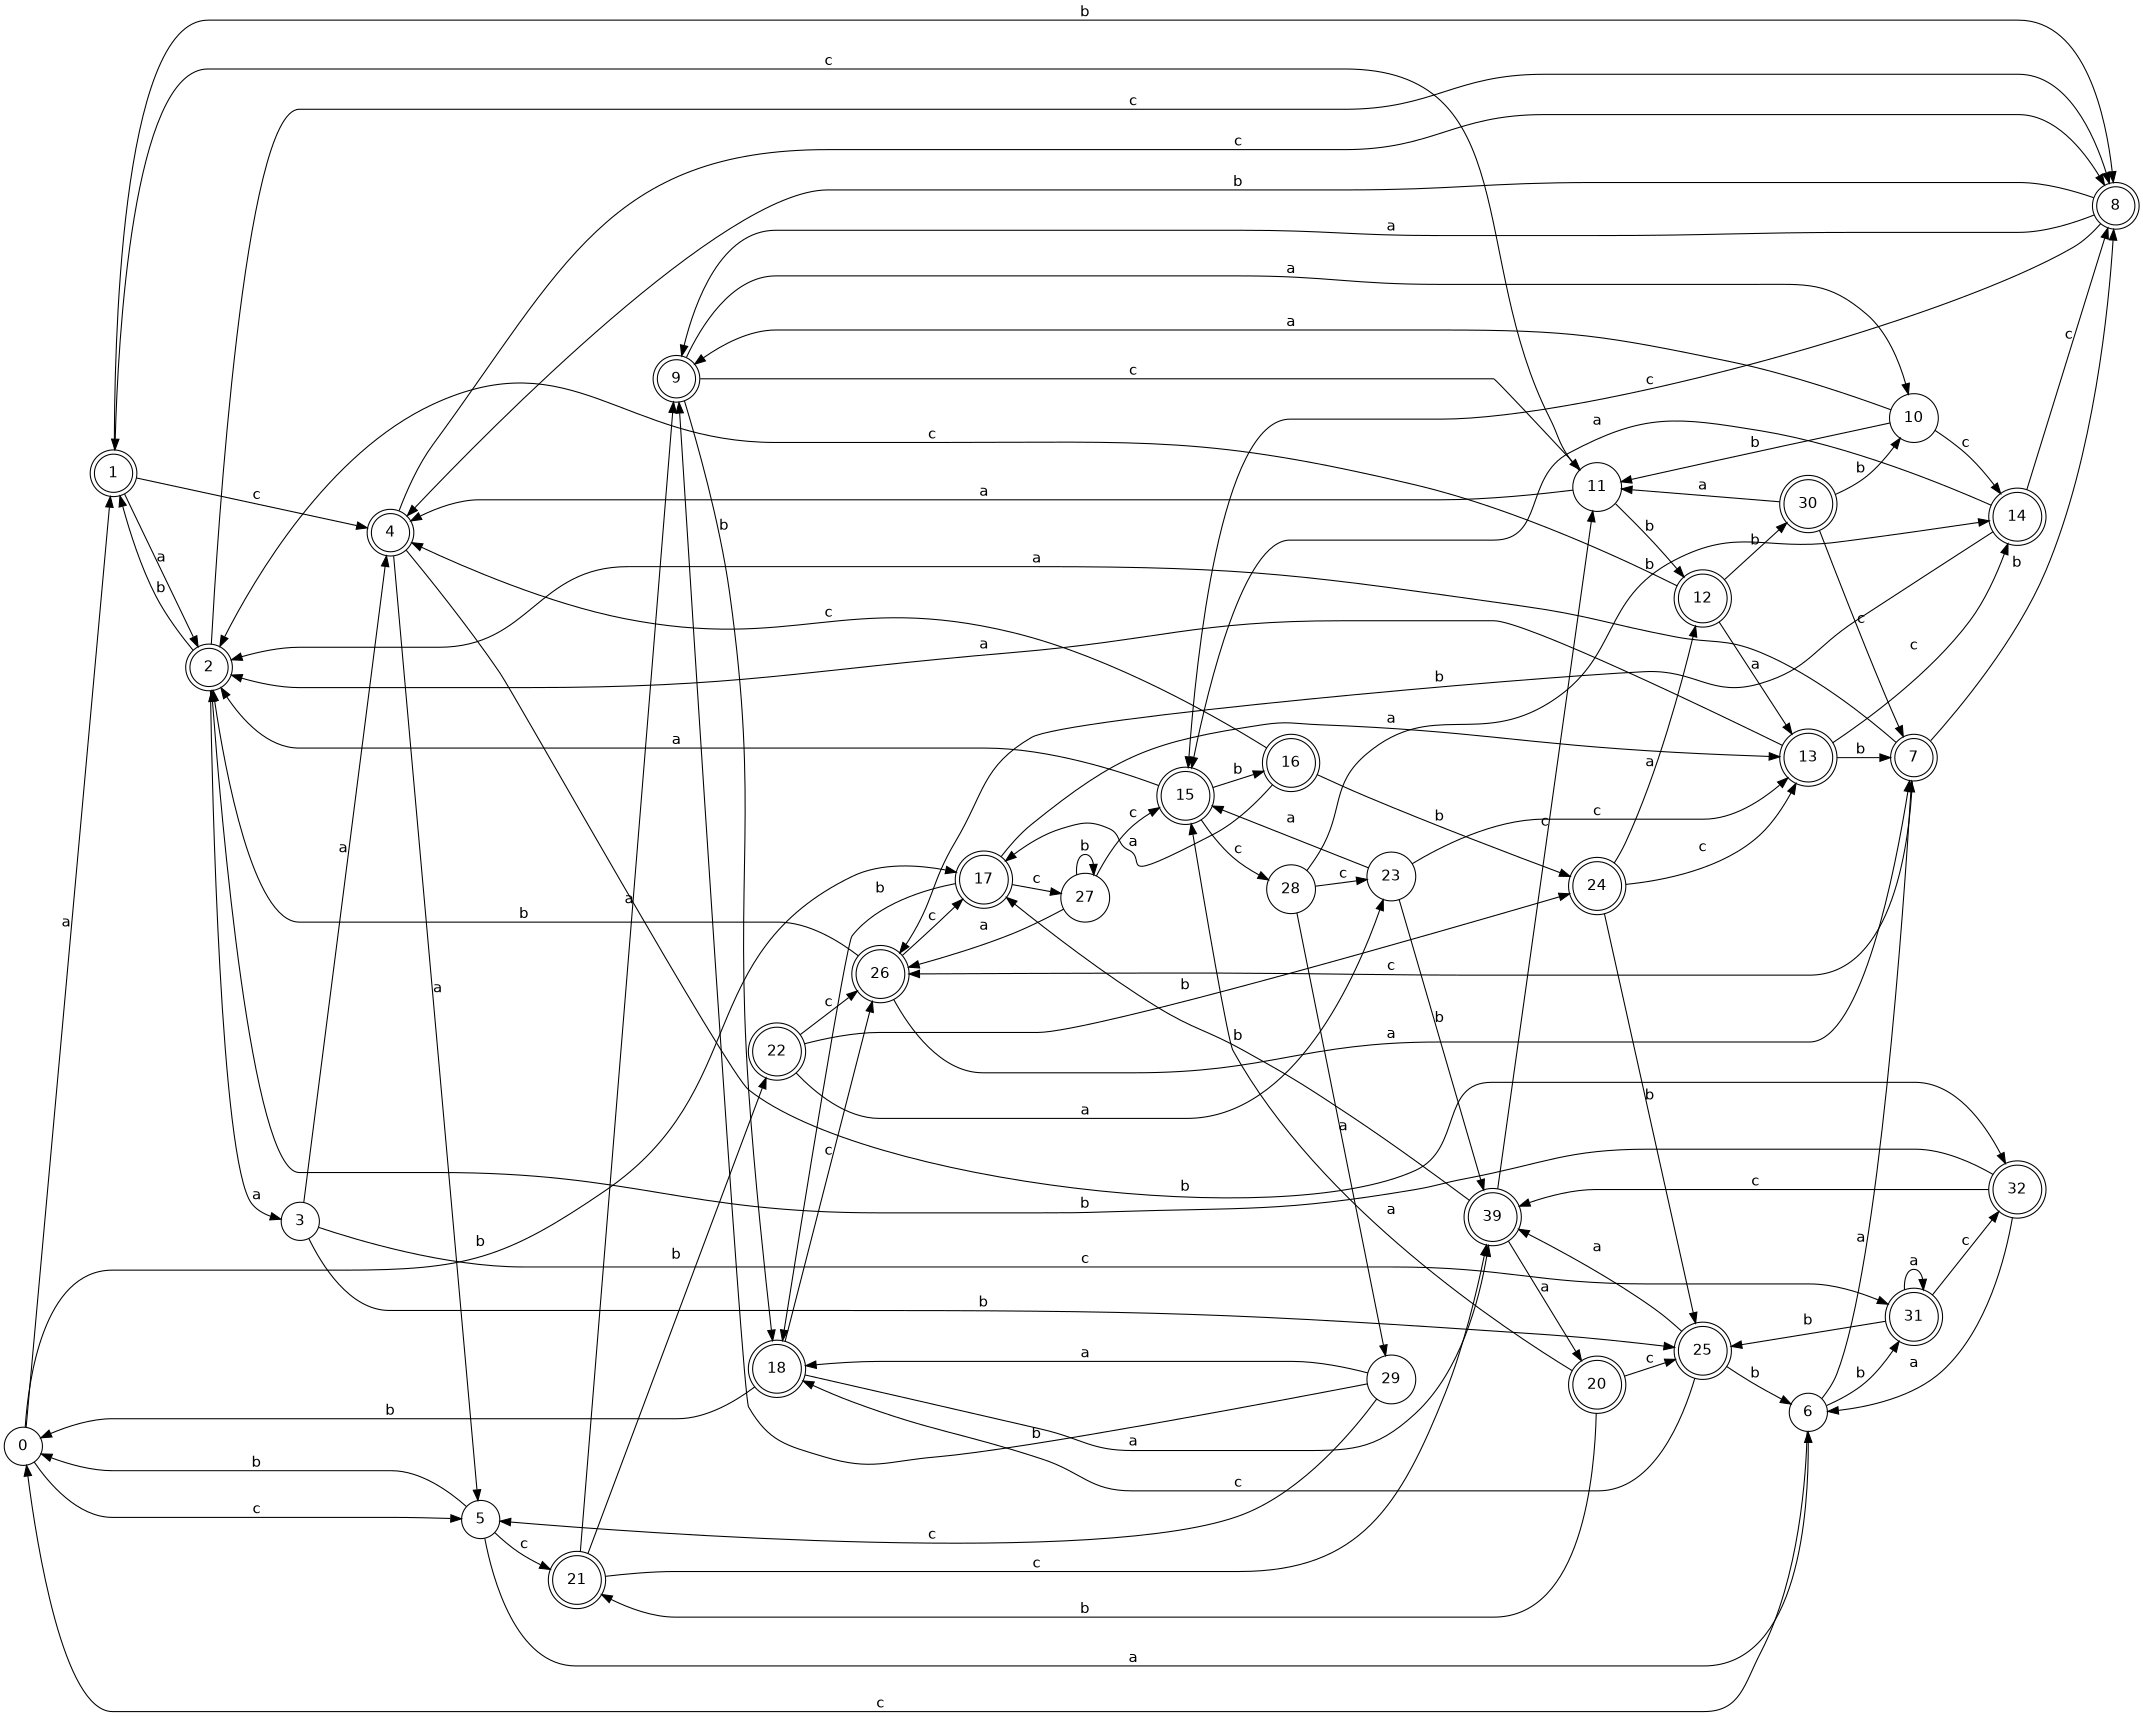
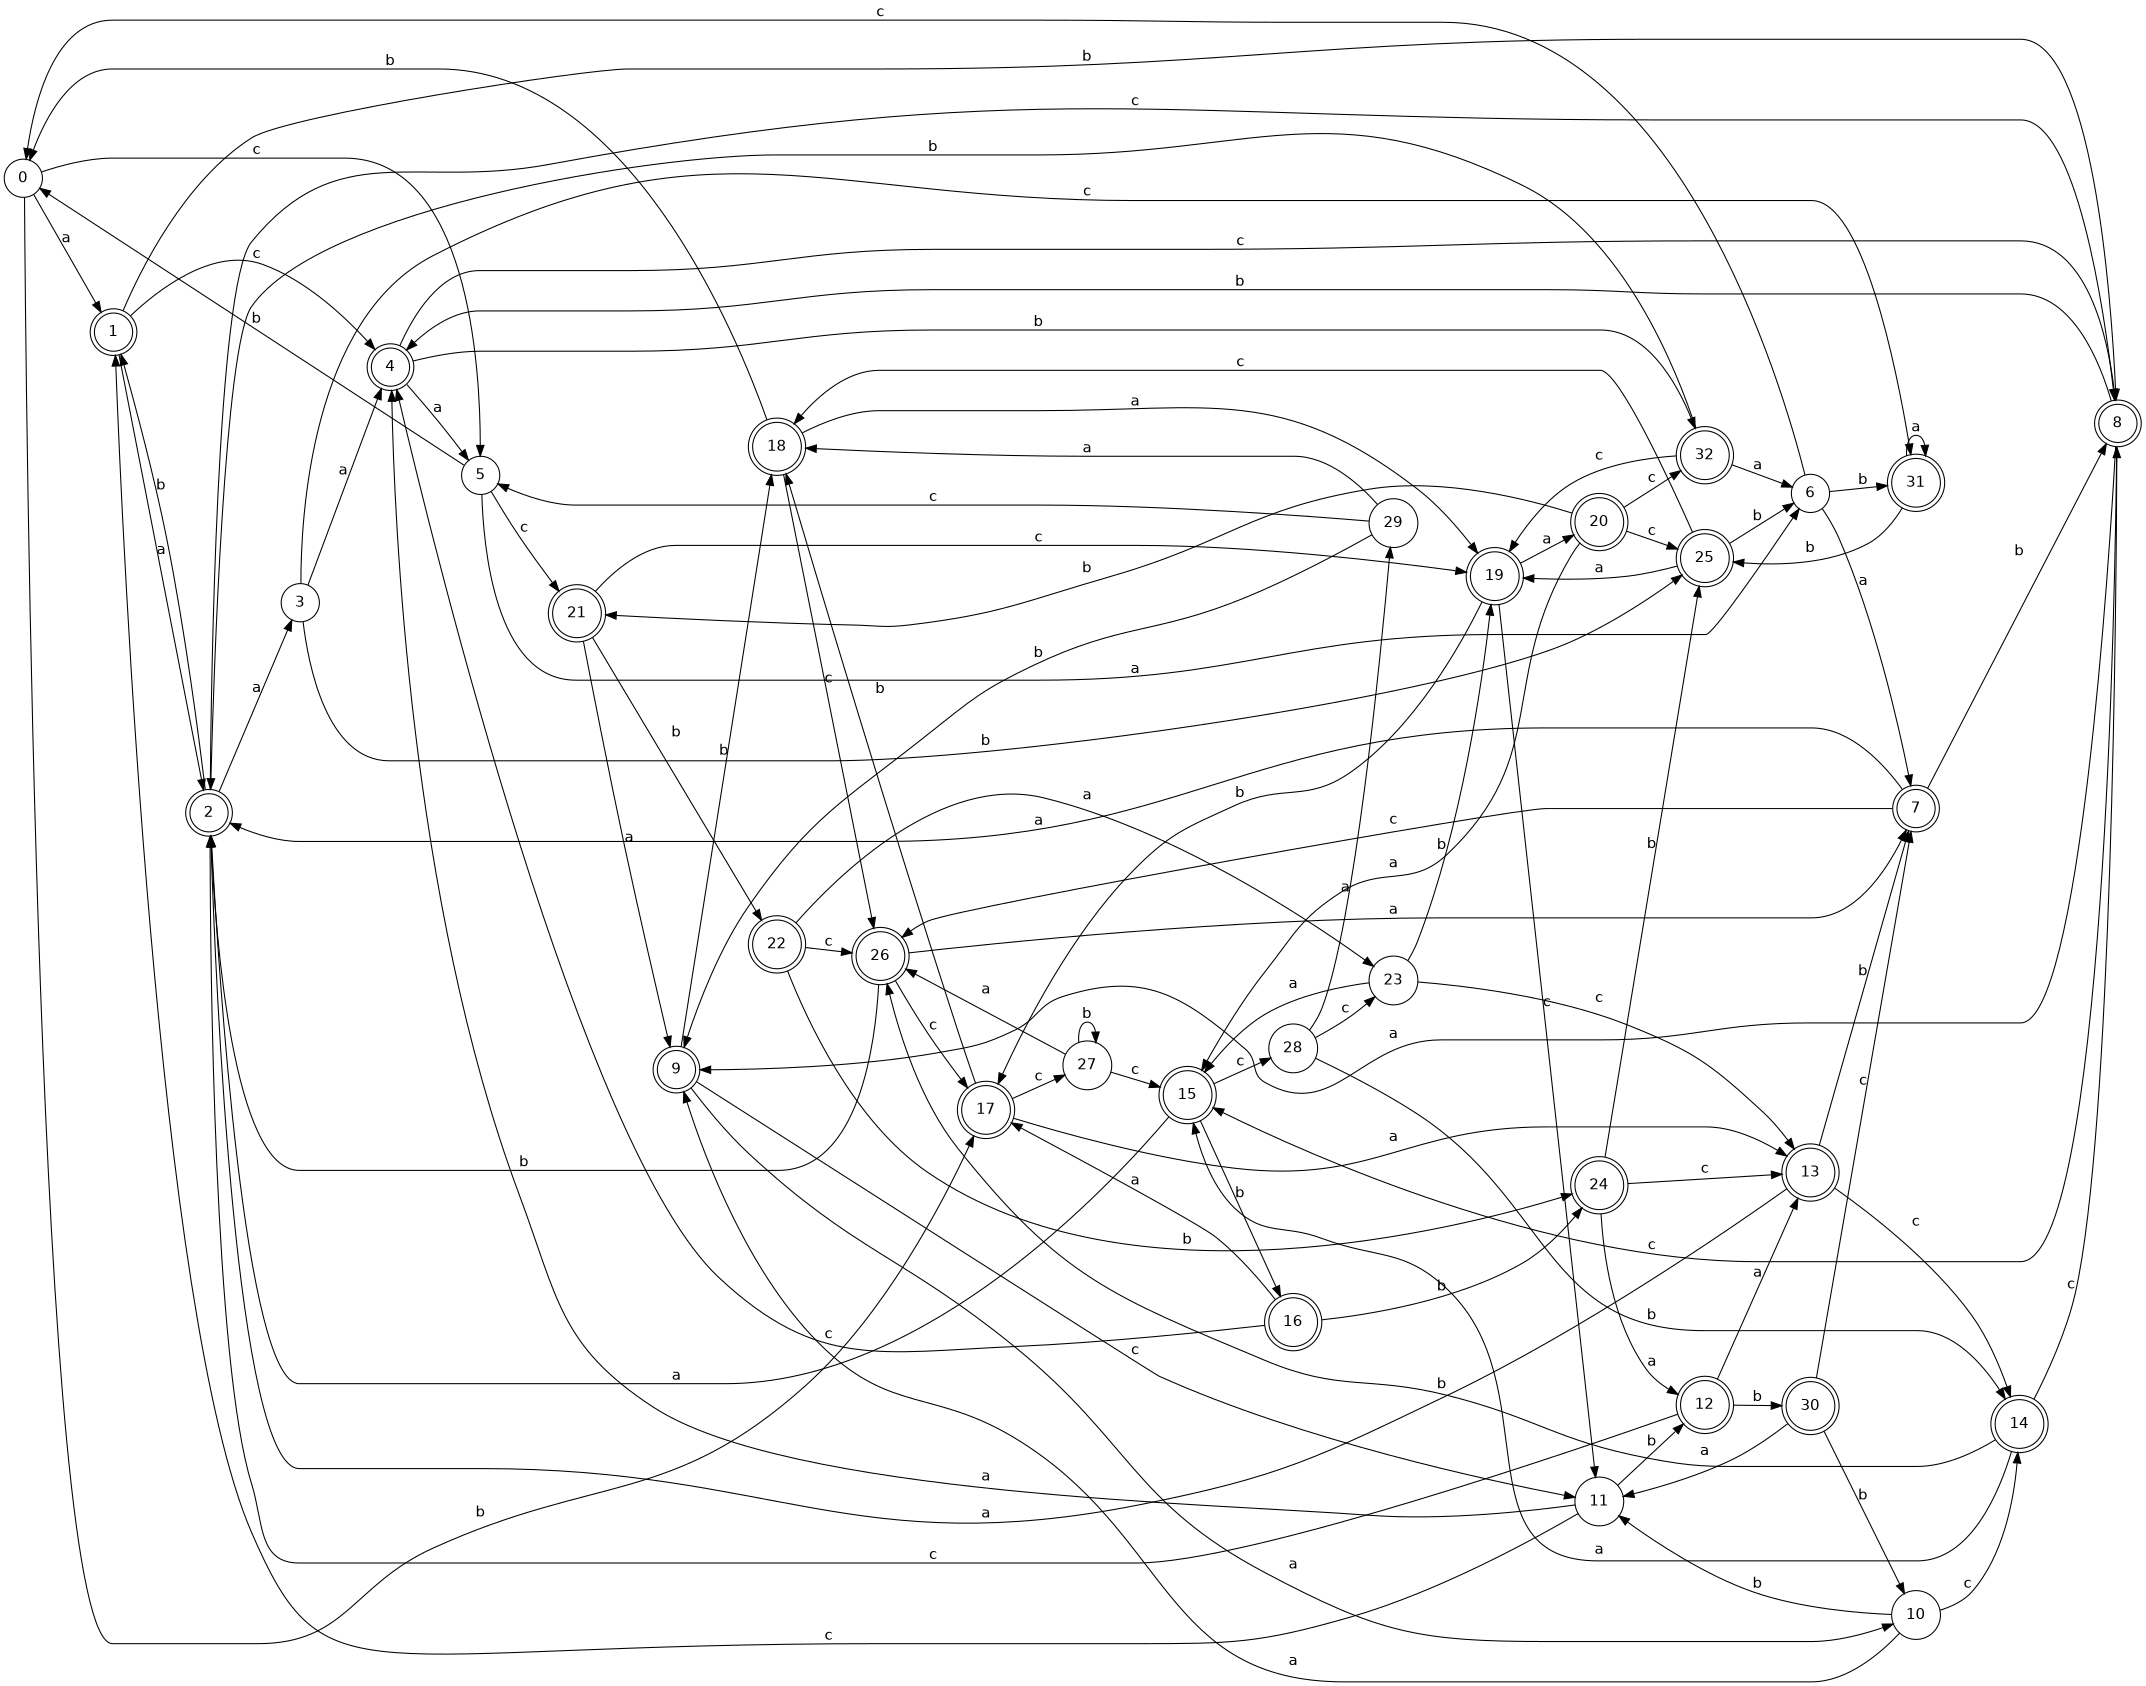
  digraph {
    fontname="DejaVu Sans"
    rankdir=LR
    node [color=black fillcolor=white fontname="DejaVu Sans" shape=doublecircle style="rounded,filled"]
    edge [fontname="DejaVu Sans"]
    n1 [label=0 shape=circle style=filled]
    n2 [label=1]
    n3 [label=5 shape=circle style=filled]
    n4 [label=17]
    n5 [label=2]
    n6 [label=4]
    n7 [label=8]
    n8 [label=6 shape=circle style=filled]
    n9 [label=21]
    n10 [label=18]
    n11 [label=13]
    n12 [label=27 shape=circle style=filled]
    n13 [label=3 shape=circle style=filled]
    n14 [label=32]
    n15 [label=9]
    n16 [label=15]
    n17 [label=25]
    n18 [label=31]
-   n19 [label=39]
+   n19 [label=19]
    n20 [label=7]
    n21 [label=22]
    n22 [label=26]
    n23 [label=10 shape=circle style=filled]
    n24 [label=11 shape=circle style=filled]
    n25 [label=16]
    n26 [label=28 shape=circle style=filled]
    n27 [label=14]
    n28 [label=12]
    n29 [label=30]
    n30 [label=24]
    n31 [label=23 shape=circle style=filled]
    n32 [label=29 shape=circle style=filled]
    n33 [label=20]
    n1 -> n2 [label=a]
    n1 -> n3 [label=c]
    n1 -> n4 [label=b]
    n2 -> n5 [label=a]
    n2 -> n6 [label=c]
    n2 -> n7 [label=b]
    n3 -> n1 [label=b]
    n3 -> n8 [label=a]
    n3 -> n9 [label=c]
    n4 -> n10 [label=b]
    n4 -> n11 [label=a]
    n4 -> n12 [label=c]
    n5 -> n2 [label=b]
    n5 -> n7 [label=c]
    n5 -> n13 [label=a]
    n6 -> n3 [label=a]
    n6 -> n7 [label=c]
    n6 -> n14 [label=b]
    n7 -> n6 [label=b]
    n7 -> n15 [label=a]
    n7 -> n16 [label=c]
    n8 -> n1 [label=c]
    n8 -> n18 [label=b]
    n8 -> n20 [label=a]
    n9 -> n15 [label=a]
    n9 -> n19 [label=c]
    n9 -> n21 [label=b]
    n10 -> n1 [label=b]
    n10 -> n19 [label=a]
    n10 -> n22 [label=c]
    n11 -> n5 [label=a]
    n11 -> n20 [label=b]
    n11 -> n27 [label=c]
    n12 -> n12 [label=b]
    n12 -> n16 [label=c]
    n12 -> n22 [label=a]
    n13 -> n6 [label=a]
    n13 -> n17 [label=b]
    n13 -> n18 [label=c]
    n14 -> n5 [label=b]
    n14 -> n8 [label=a]
    n14 -> n19 [label=c]
    n15 -> n10 [label=b]
    n15 -> n23 [label=a]
    n15 -> n24 [label=c]
    n16 -> n5 [label=a]
    n16 -> n25 [label=b]
    n16 -> n26 [label=c]
    n17 -> n8 [label=b]
    n17 -> n10 [label=c]
    n17 -> n19 [label=a]
-   n18 -> n14 [label=c]
+   n33 -> n14 [label=c]
    n18 -> n17 [label=b]
    n18 -> n18 [label=a]
    n19 -> n4 [label=b]
    n19 -> n24 [label=c]
    n19 -> n33 [label=a]
    n20 -> n5 [label=a]
    n20 -> n7 [label=b]
    n20 -> n22 [label=c]
    n21 -> n22 [label=c]
    n21 -> n30 [label=b]
    n21 -> n31 [label=a]
    n22 -> n4 [label=c]
    n22 -> n5 [label=b]
    n22 -> n20 [label=a]
    n23 -> n15 [label=a]
    n23 -> n24 [label=b]
    n23 -> n27 [label=c]
    n24 -> n2 [label=c]
    n24 -> n6 [label=a]
    n24 -> n28 [label=b]
    n25 -> n4 [label=a]
    n25 -> n6 [label=c]
    n25 -> n30 [label=b]
    n26 -> n27 [label=b]
    n26 -> n31 [label=c]
    n26 -> n32 [label=a]
    n27 -> n7 [label=c]
    n27 -> n16 [label=a]
    n27 -> n22 [label=b]
    n28 -> n5 [label=c]
    n28 -> n11 [label=a]
    n28 -> n29 [label=b]
    n29 -> n20 [label=c]
    n29 -> n23 [label=b]
    n29 -> n24 [label=a]
    n30 -> n11 [label=c]
    n30 -> n17 [label=b]
    n30 -> n28 [label=a]
    n31 -> n11 [label=c]
    n31 -> n16 [label=a]
    n31 -> n19 [label=b]
    n32 -> n3 [label=c]
    n32 -> n10 [label=a]
    n32 -> n15 [label=b]
    n33 -> n9 [label=b]
    n33 -> n16 [label=a]
    n33 -> n17 [label=c]
  }
